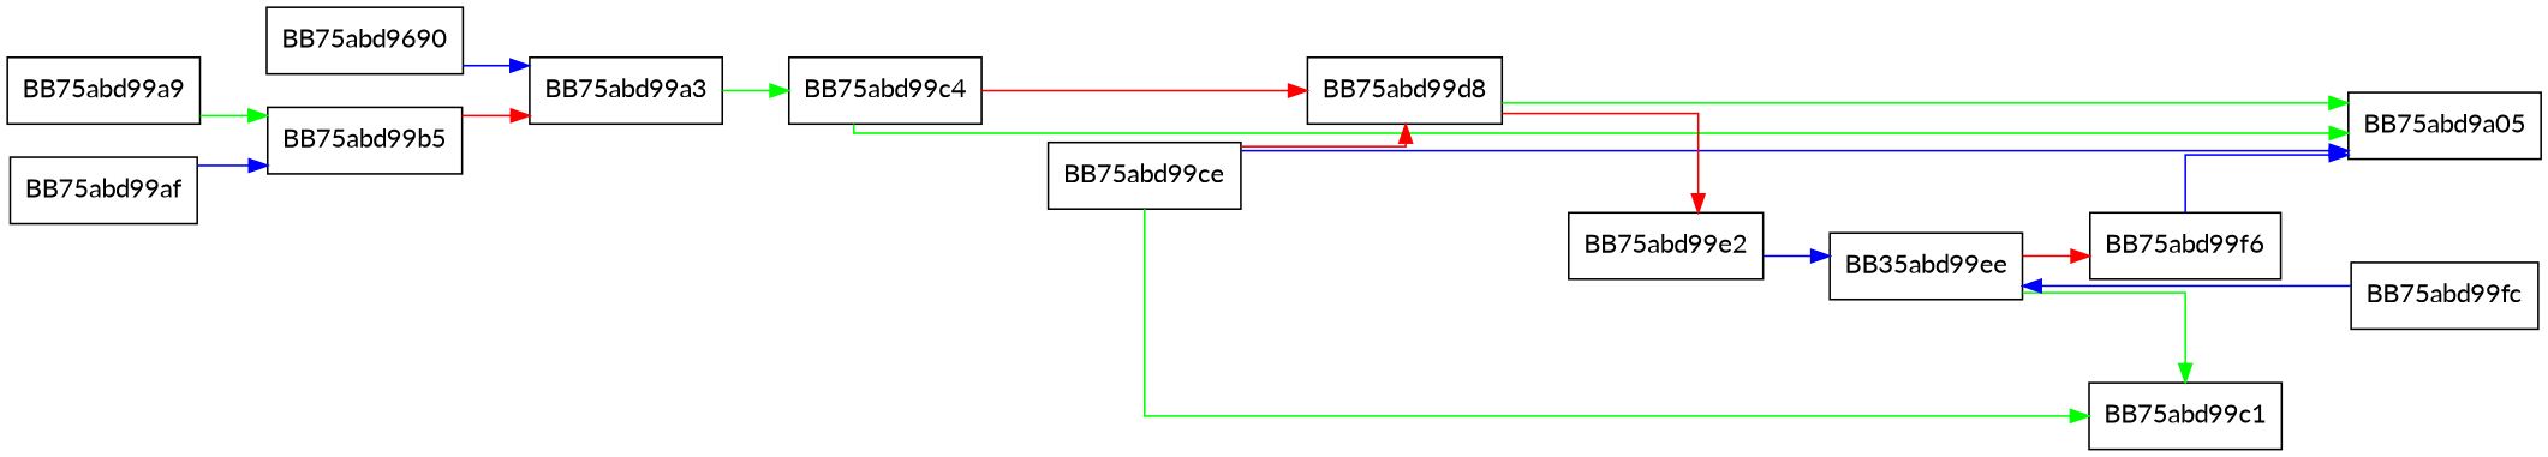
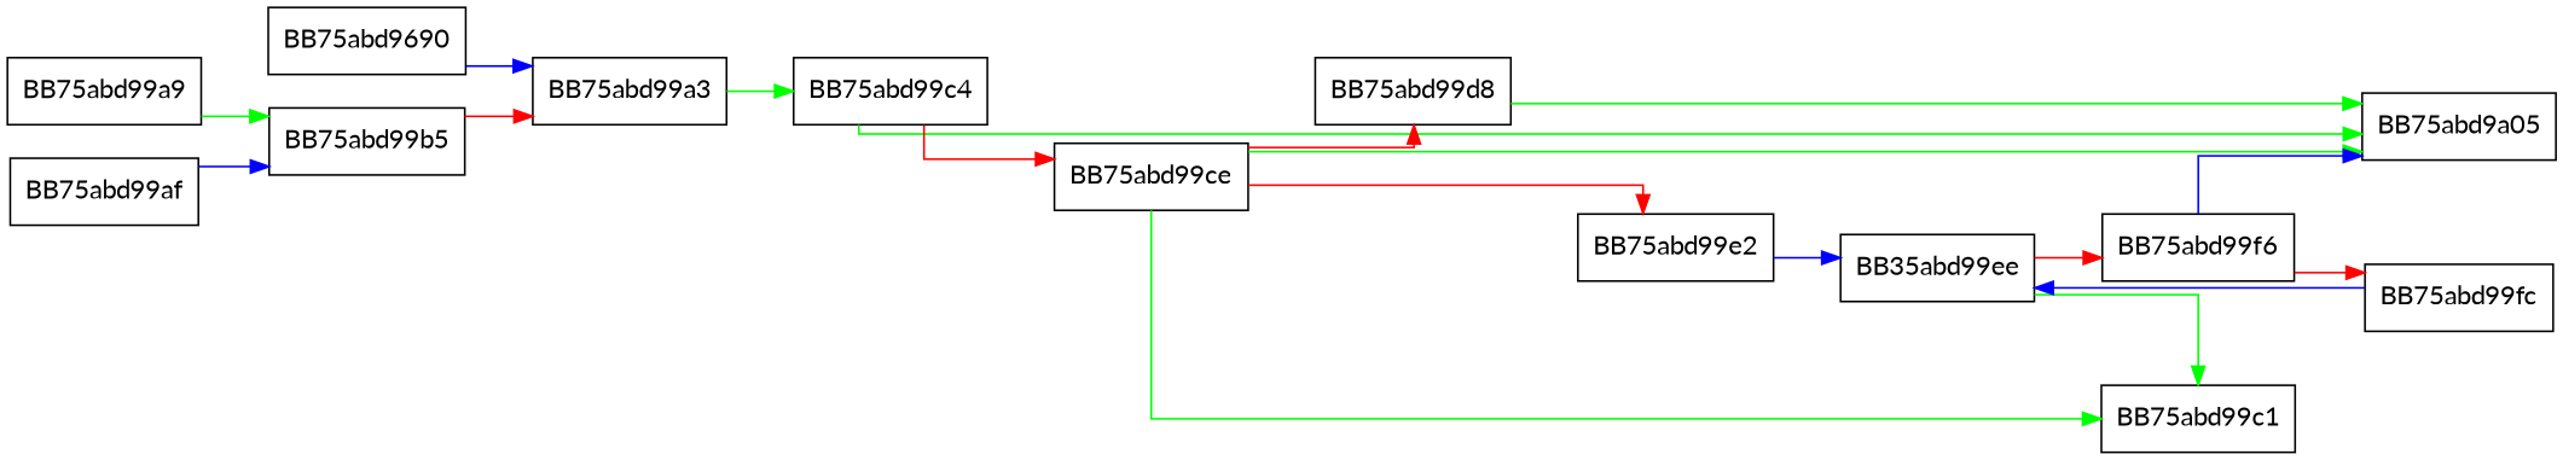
  digraph {
    fontname=Lato
    rankdir=LR
    splines=ortho
    node [fontname=Lato shape=box]
    edge [color=green fontname=Lato]
    n1 [label=BB75abd9690]
    BB75abd99a3
    BB75abd99c4
    BB75abd9a05
    BB75abd99ce
    BB75abd99a9
    BB75abd99b5
    BB75abd99c1
    BB75abd99d8
    BB75abd99af
    BB75abd99e2
    n12 [label=BB35abd99ee]
    BB75abd99f6
    BB75abd99fc
    n1 -> BB75abd99a3 [color=blue]
    BB75abd99a3 -> BB75abd99c4
    BB75abd99c4 -> BB75abd9a05
-   BB75abd99c4 -> BB75abd99d8 [color=red]
-   BB75abd99ce -> BB75abd9a05 [color=blue]
+   BB75abd99c4 -> BB75abd99ce [color=red]
+   BB75abd99ce -> BB75abd9a05
    BB75abd99ce -> BB75abd99c1
    BB75abd99ce -> BB75abd99d8 [color=red]
    BB75abd99a9 -> BB75abd99b5
    BB75abd99b5 -> BB75abd99a3 [color=red]
    BB75abd99d8 -> BB75abd9a05
-   BB75abd99d8 -> BB75abd99e2 [color=red]
+   BB75abd99ce -> BB75abd99e2 [color=red]
    BB75abd99af -> BB75abd99b5 [color=blue]
    BB75abd99e2 -> n12 [color=blue]
    n12 -> BB75abd99c1
    n12 -> BB75abd99f6 [color=red]
    BB75abd99f6 -> BB75abd9a05 [color=blue]
+   BB75abd99f6 -> BB75abd99fc [color=red]
    BB75abd99fc -> n12 [color=blue]
  }
